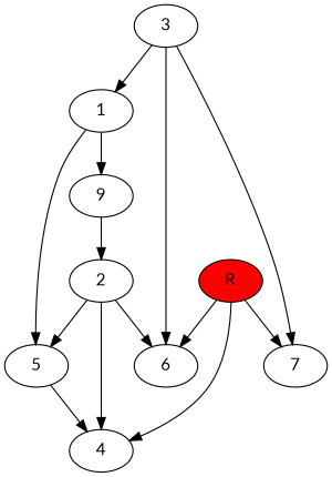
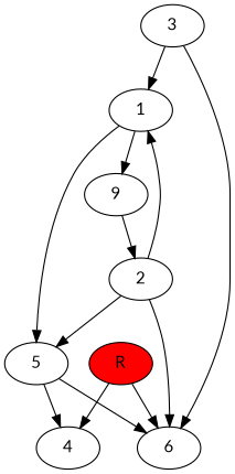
  digraph {
    fontname=Lato
    node [fontname=Lato]
    edge [fontname=Lato]
    1
    5
    9
    4
    6
    2
    3
-   7
    R [fillcolor="#ff0000" style=filled]
    1 -> 5
    1 -> 9
    5 -> 4
+   5 -> 6
    9 -> 2
    2 -> 5
-   2 -> 4
+   2 -> 1
    2 -> 6
    3 -> 1
    3 -> 6
-   3 -> 7
    R -> 4
    R -> 6
-   R -> 7
  }
